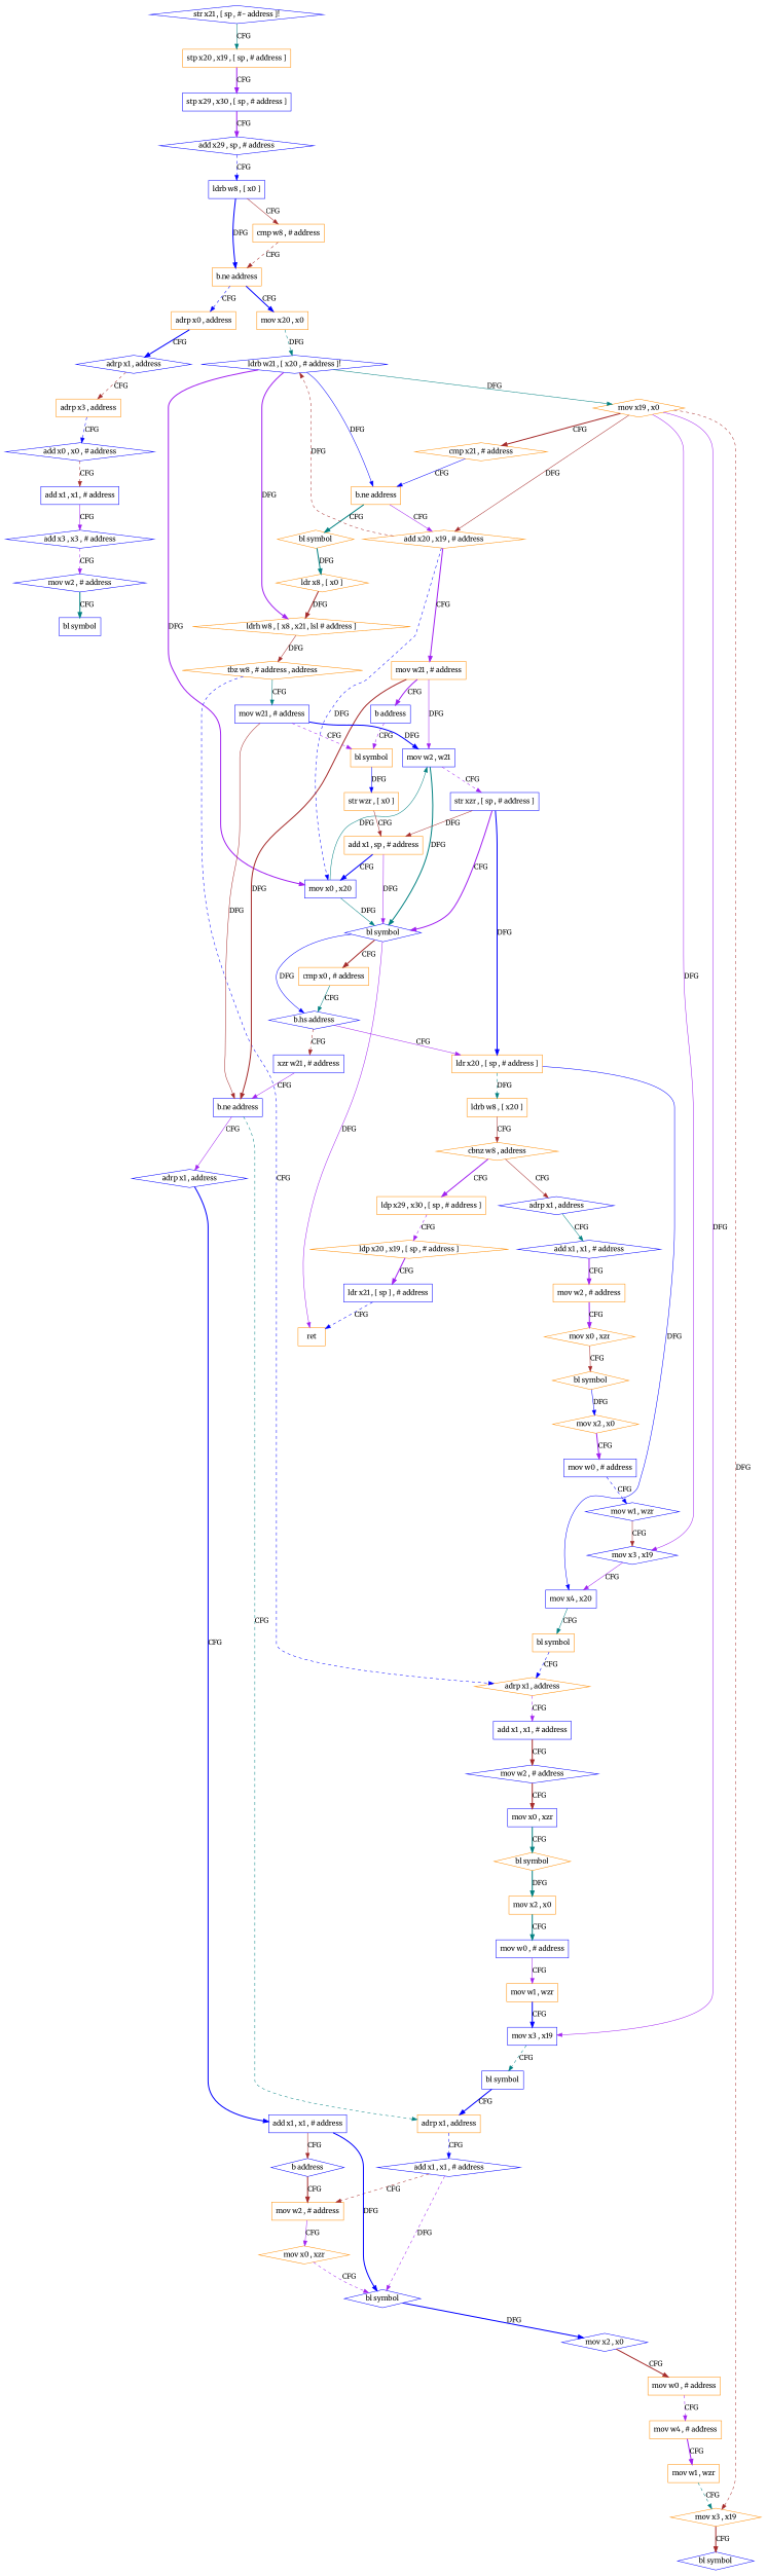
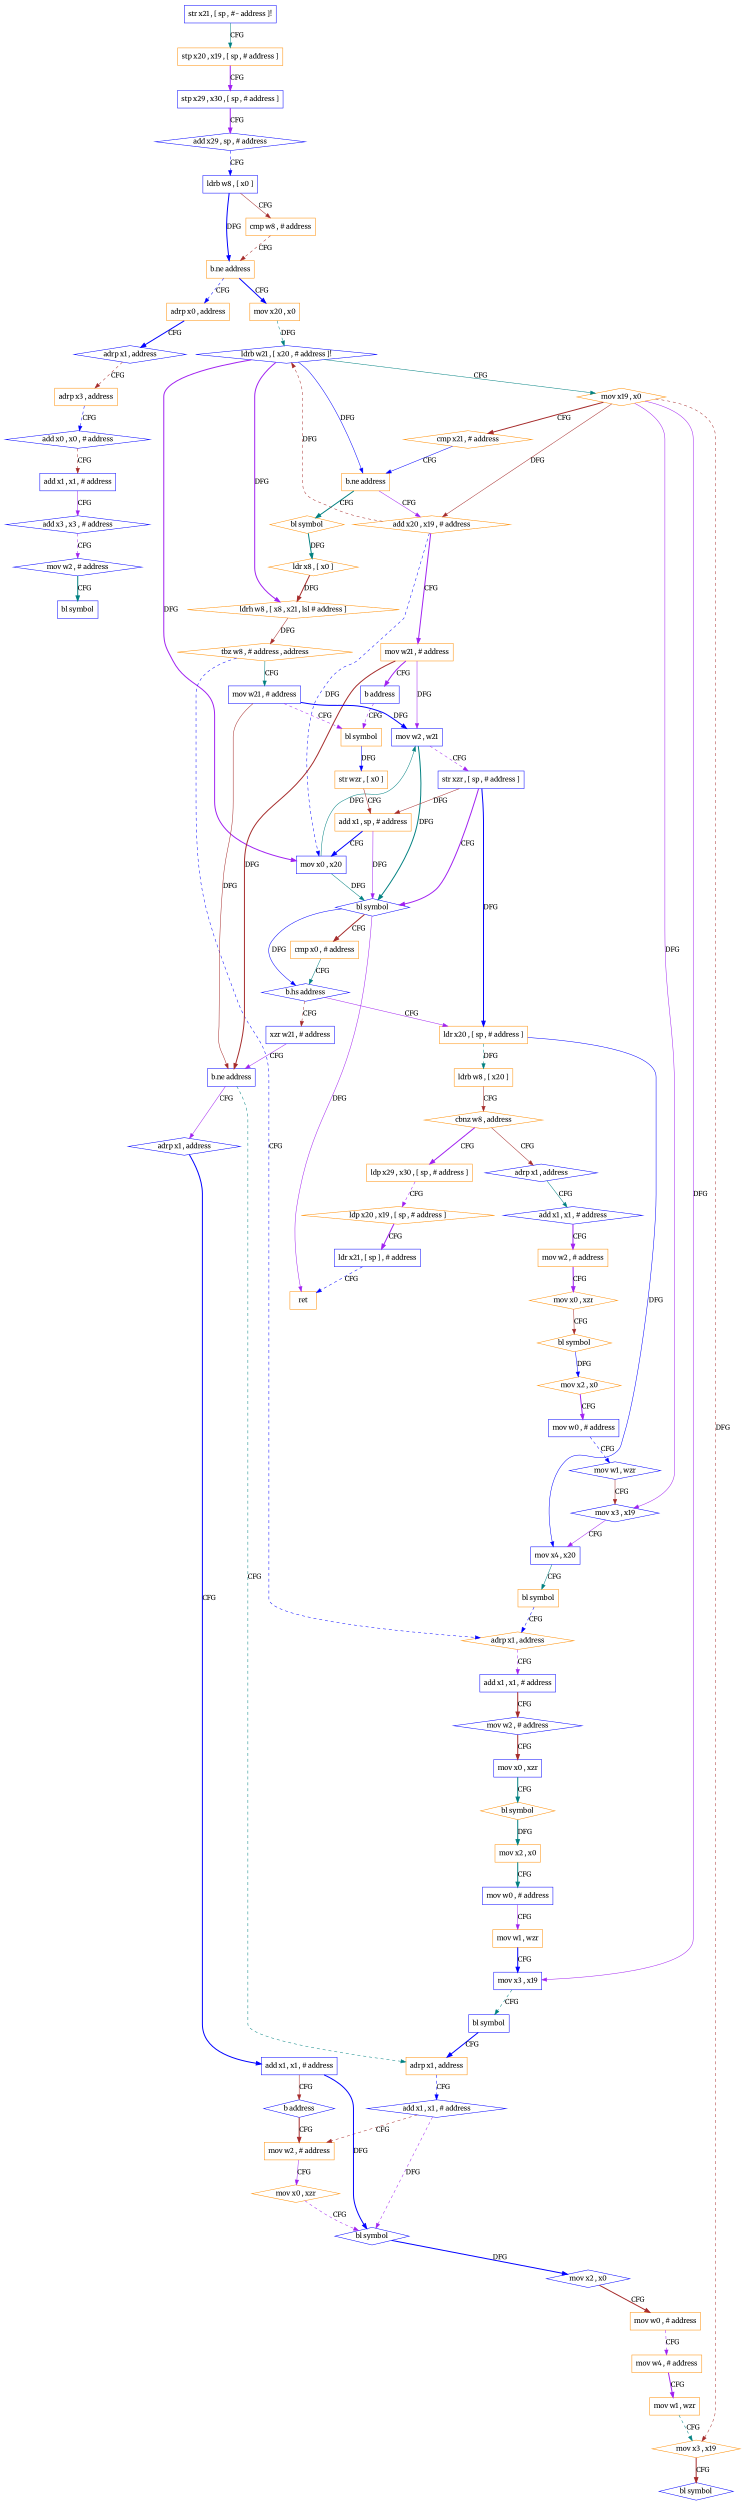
  digraph {
    fontname=Merriweather
    node [color=darkorange fontname=Merriweather shape=box]
    edge [color=purple fontname=Merriweather style=bold]
-   n1 [color=blue label="str x21 , [ sp , #- address ]!" shape=diamond]
+   n1 [color=blue label="str x21 , [ sp , #- address ]!"]
    n2 [label="stp x20 , x19 , [ sp , # address ]"]
    n3 [color=blue label="stp x29 , x30 , [ sp , # address ]"]
    n4 [color=blue label="add x29 , sp , # address" shape=diamond]
    n5 [color=blue label="ldrb w8 , [ x0 ]"]
    n6 [label="cmp w8 , # address"]
    n7 [label="b.ne address"]
    n8 [label="adrp x0 , address"]
    n9 [label="mov x20 , x0"]
    n10 [color=blue label="adrp x1 , address" shape=diamond]
    n11 [color=blue label="ldrb w21 , [ x20 , # address ]!" shape=diamond]
    n12 [label="adrp x3 , address"]
    n13 [label="mov x19 , x0" shape=diamond]
    n14 [label="b.ne address"]
    n15 [label="ldrh w8 , [ x8 , x21 , lsl # address ]" shape=diamond]
    n16 [color=blue label="mov x0 , x20"]
    n17 [color=blue label="add x0 , x0 , # address" shape=diamond]
    n18 [color=blue label="add x1 , x1 , # address"]
    n19 [color=blue label="add x3 , x3 , # address" shape=diamond]
    n20 [color=blue label="mov w2 , # address" shape=diamond]
    n21 [color=blue label="bl symbol"]
    n22 [label="cmp x21 , # address" shape=diamond]
    n23 [label="add x20 , x19 , # address" shape=diamond]
    n24 [color=blue label="mov x3 , x19"]
    n25 [color=blue label="mov x3 , x19" shape=diamond]
    n26 [label="mov x3 , x19" shape=diamond]
    n27 [label="bl symbol" shape=diamond]
    n28 [label="tbz w8 , # address , address" shape=diamond]
    n29 [color=blue label="mov w2 , w21"]
    n30 [color=blue label="bl symbol" shape=diamond]
    n31 [label="mov w21 , # address"]
    n32 [color=blue label="bl symbol"]
    n33 [color=blue label="mov x4 , x20"]
    n34 [color=blue label="bl symbol" shape=diamond]
    n35 [label="ldr x8 , [ x0 ]" shape=diamond]
    n36 [color=blue label="b.ne address"]
    n37 [color=blue label="b address"]
    n38 [label="adrp x1 , address" shape=diamond]
    n39 [color=blue label="mov w21 , # address"]
    n40 [color=blue label="add x1 , x1 , # address"]
    n41 [label="bl symbol"]
    n42 [color=blue label="mov w2 , # address" shape=diamond]
    n43 [label="str wzr , [ x0 ]"]
    n44 [color=blue label="str xzr , [ sp , # address ]"]
    n45 [label="adrp x1 , address"]
    n46 [color=blue label="adrp x1 , address" shape=diamond]
    n47 [label="add x1 , sp , # address"]
    n48 [color=blue label="mov x0 , xzr"]
    n49 [label="bl symbol" shape=diamond]
    n50 [label="mov x2 , x0"]
    n51 [color=blue label="mov w0 , # address"]
    n52 [label="mov w1 , wzr"]
    n53 [color=blue label="add x1 , x1 , # address" shape=diamond]
    n54 [label="mov w2 , # address"]
    n55 [color=blue label="bl symbol" shape=diamond]
    n56 [label="cmp x0 , # address"]
    n57 [color=blue label="b.hs address" shape=diamond]
    n58 [label=ret]
    n59 [label="ldr x20 , [ sp , # address ]"]
    n60 [label="ldrb w8 , [ x20 ]"]
    n61 [color=blue label="xzr w21 , # address"]
    n62 [label="cbnz w8 , address" shape=diamond]
    n63 [label="bl symbol"]
    n64 [color=blue label="add x1 , x1 , # address"]
    n65 [color=blue label="b address" shape=diamond]
    n66 [color=blue label="adrp x1 , address" shape=diamond]
    n67 [label="ldp x29 , x30 , [ sp , # address ]"]
    n68 [color=blue label="add x1 , x1 , # address" shape=diamond]
    n69 [label="ldp x20 , x19 , [ sp , # address ]" shape=diamond]
    n70 [label="mov w2 , # address"]
    n71 [color=blue label="ldr x21 , [ sp ] , # address"]
    n72 [label="mov x0 , xzr" shape=diamond]
    n73 [color=blue label="mov x2 , x0" shape=diamond]
    n74 [label="mov x0 , xzr" shape=diamond]
    n75 [label="bl symbol" shape=diamond]
    n76 [label="mov x2 , x0" shape=diamond]
    n77 [color=blue label="mov w0 , # address"]
    n78 [color=blue label="mov w1 , wzr" shape=diamond]
    n79 [label="mov w0 , # address"]
    n80 [label="mov w4 , # address"]
    n81 [label="mov w1 , wzr"]
    n1 -> n2 [color=teal label=CFG style=solid]
    n2 -> n3 [label=CFG]
    n3 -> n4 [label=CFG]
    n4 -> n5 [color=blue label=CFG style=dashed]
    n5 -> n6 [color=brown label=CFG style=solid]
    n5 -> n7 [color=blue label=DFG]
    n6 -> n7 [color=brown label=CFG style=dashed]
    n7 -> n8 [color=blue label=CFG style=dashed]
    n7 -> n9 [color=blue label=CFG]
    n8 -> n10 [color=blue label=CFG]
    n9 -> n11 [color=teal label=DFG style=dashed]
    n10 -> n12 [color=brown label=CFG style=dashed]
-   n11 -> n13 [color=teal label=DFG style=solid]
+   n11 -> n13 [color=teal label=CFG style=solid]
    n11 -> n14 [color=blue label=DFG style=solid]
    n11 -> n15 [label=DFG]
    n11 -> n16 [label=DFG]
    n12 -> n17 [color=blue label=CFG style=dashed]
    n13 -> n22 [color=brown label=CFG]
    n13 -> n23 [color=brown label=DFG style=solid]
    n13 -> n24 [label=DFG style=solid]
    n13 -> n25 [label=DFG style=solid]
    n13 -> n26 [color=brown label=DFG style=dashed]
    n14 -> n23 [label=CFG style=solid]
    n14 -> n27 [color=teal label=CFG]
    n15 -> n28 [color=brown label=DFG style=solid]
    n16 -> n29 [color=teal label=DFG style=solid]
    n16 -> n30 [color=teal label=DFG style=solid]
    n17 -> n18 [color=brown label=CFG style=dashed]
    n18 -> n19 [label=CFG style=solid]
    n19 -> n20 [label=CFG style=dashed]
    n20 -> n21 [color=teal label=CFG]
    n22 -> n14 [color=blue label=CFG style=solid]
    n23 -> n11 [color=brown label=DFG style=dashed]
    n23 -> n16 [color=blue label=DFG style=dashed]
    n23 -> n31 [label=CFG]
    n24 -> n32 [color=teal label=CFG style=dashed]
    n25 -> n33 [label=CFG style=solid]
    n26 -> n34 [color=brown label=CFG]
    n27 -> n35 [color=teal label=DFG]
    n28 -> n38 [color=blue label=CFG style=dashed]
    n28 -> n39 [color=teal label=CFG style=solid]
    n29 -> n30 [color=teal label=DFG]
    n29 -> n44 [label=CFG style=dashed]
    n30 -> n56 [color=brown label=CFG]
    n30 -> n57 [color=blue label=DFG style=solid]
    n30 -> n58 [label=DFG style=solid]
    n31 -> n29 [label=DFG style=solid]
    n31 -> n36 [color=brown label=DFG]
    n31 -> n37 [label=CFG]
    n32 -> n45 [color=blue label=CFG]
    n33 -> n63 [color=teal label=CFG style=solid]
    n35 -> n15 [color=brown label=DFG]
    n36 -> n45 [color=teal label=CFG style=dashed]
    n36 -> n46 [label=CFG style=solid]
    n37 -> n41 [label=CFG style=dashed]
    n38 -> n40 [label=CFG style=dashed]
    n39 -> n29 [color=blue label=DFG]
    n39 -> n36 [color=brown label=DFG style=solid]
    n39 -> n41 [label=CFG style=dashed]
    n40 -> n42 [color=brown label=CFG]
    n41 -> n43 [color=blue label=DFG style=solid]
    n42 -> n48 [color=brown label=CFG]
    n43 -> n47 [color=brown label=CFG style=solid]
    n44 -> n30 [label=CFG]
    n44 -> n47 [color=brown label=DFG style=solid]
    n44 -> n59 [color=blue label=DFG]
    n45 -> n53 [color=blue label=CFG style=dashed]
    n46 -> n64 [color=blue label=CFG]
    n47 -> n16 [color=blue label=CFG]
    n47 -> n30 [label=DFG style=solid]
    n48 -> n49 [color=teal label=CFG]
    n49 -> n50 [color=teal label=DFG]
    n50 -> n51 [color=teal label=CFG]
    n51 -> n52 [label=CFG style=solid]
    n52 -> n24 [color=blue label=CFG]
    n53 -> n54 [color=brown label=CFG style=dashed]
    n53 -> n55 [label=DFG style=dashed]
    n54 -> n72 [label=CFG style=solid]
    n55 -> n73 [color=blue label=DFG]
    n56 -> n57 [color=teal label=CFG style=solid]
    n57 -> n59 [label=CFG style=solid]
    n57 -> n61 [color=brown label=CFG style=dashed]
    n59 -> n33 [color=blue label=DFG style=solid]
    n59 -> n60 [color=teal label=DFG style=dashed]
    n60 -> n62 [color=brown label=CFG style=solid]
    n61 -> n36 [label=CFG style=solid]
    n62 -> n66 [color=brown label=CFG style=solid]
    n62 -> n67 [label=CFG]
    n63 -> n38 [color=blue label=CFG style=dashed]
    n64 -> n55 [color=blue label=DFG]
    n64 -> n65 [color=brown label=CFG style=solid]
    n65 -> n54 [color=brown label=CFG]
    n66 -> n68 [color=teal label=CFG style=solid]
    n67 -> n69 [label=CFG style=dashed]
    n68 -> n70 [label=CFG]
    n69 -> n71 [label=CFG]
    n70 -> n74 [label=CFG]
    n71 -> n58 [color=blue label=CFG style=dashed]
    n72 -> n55 [label=CFG style=dashed]
    n73 -> n79 [color=brown label=CFG]
    n74 -> n75 [color=brown label=CFG style=solid]
    n75 -> n76 [color=blue label=DFG style=solid]
    n76 -> n77 [label=CFG]
    n77 -> n78 [color=blue label=CFG style=dashed]
    n78 -> n25 [color=brown label=CFG style=solid]
    n79 -> n80 [label=CFG style=dashed]
    n80 -> n81 [label=CFG]
    n81 -> n26 [color=teal label=CFG style=dashed]
  }
